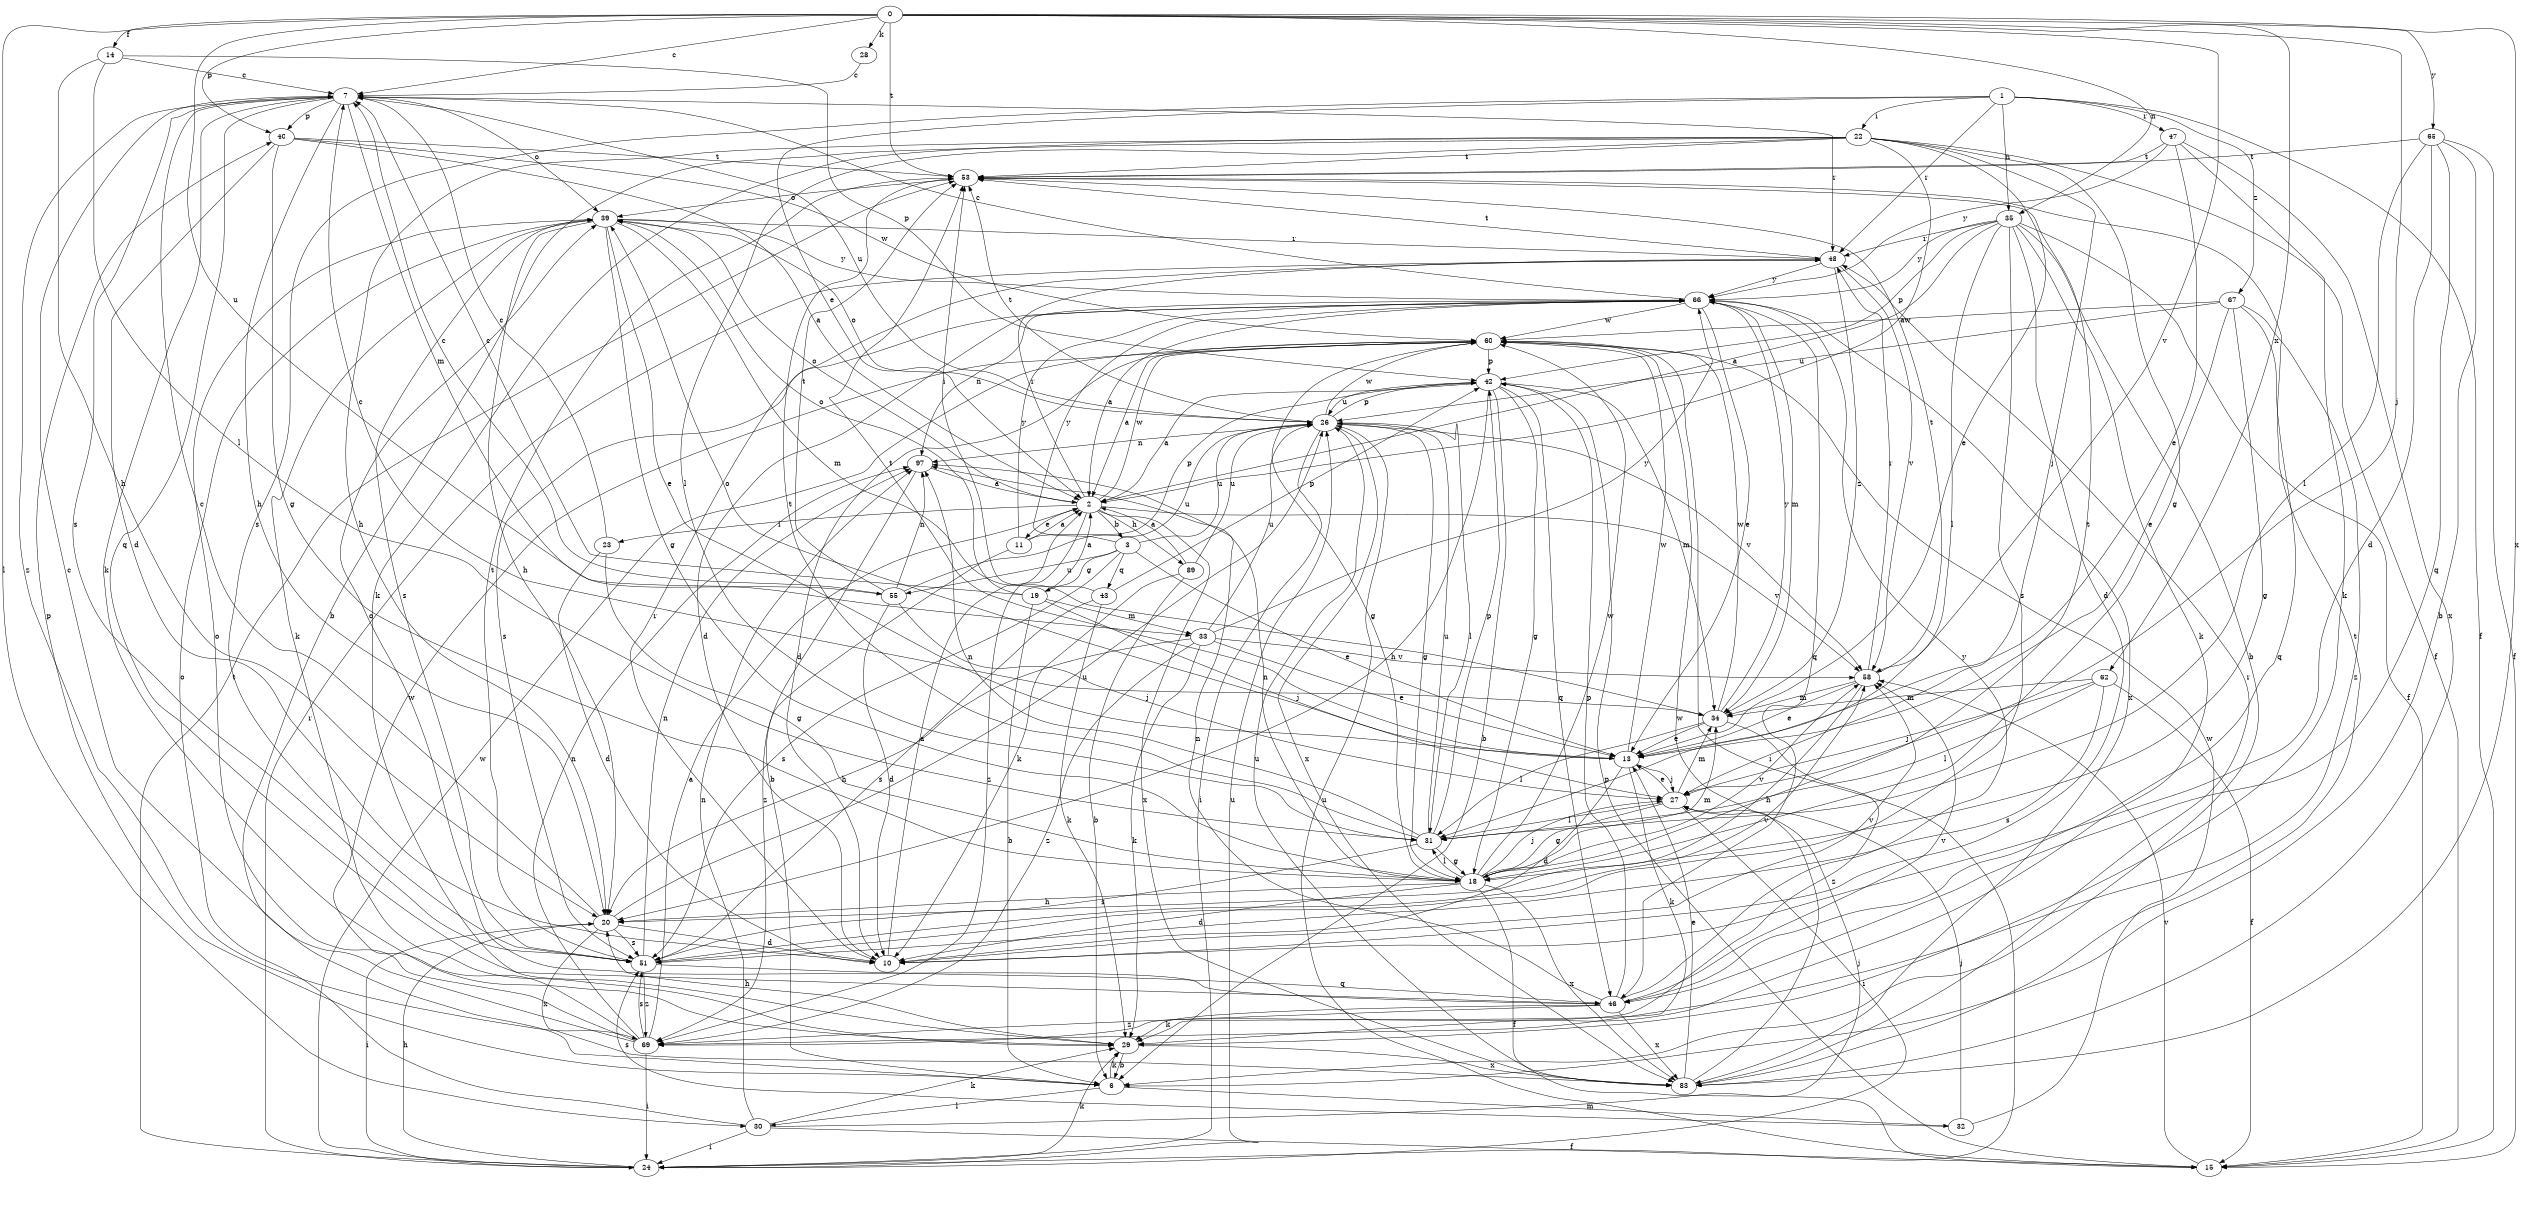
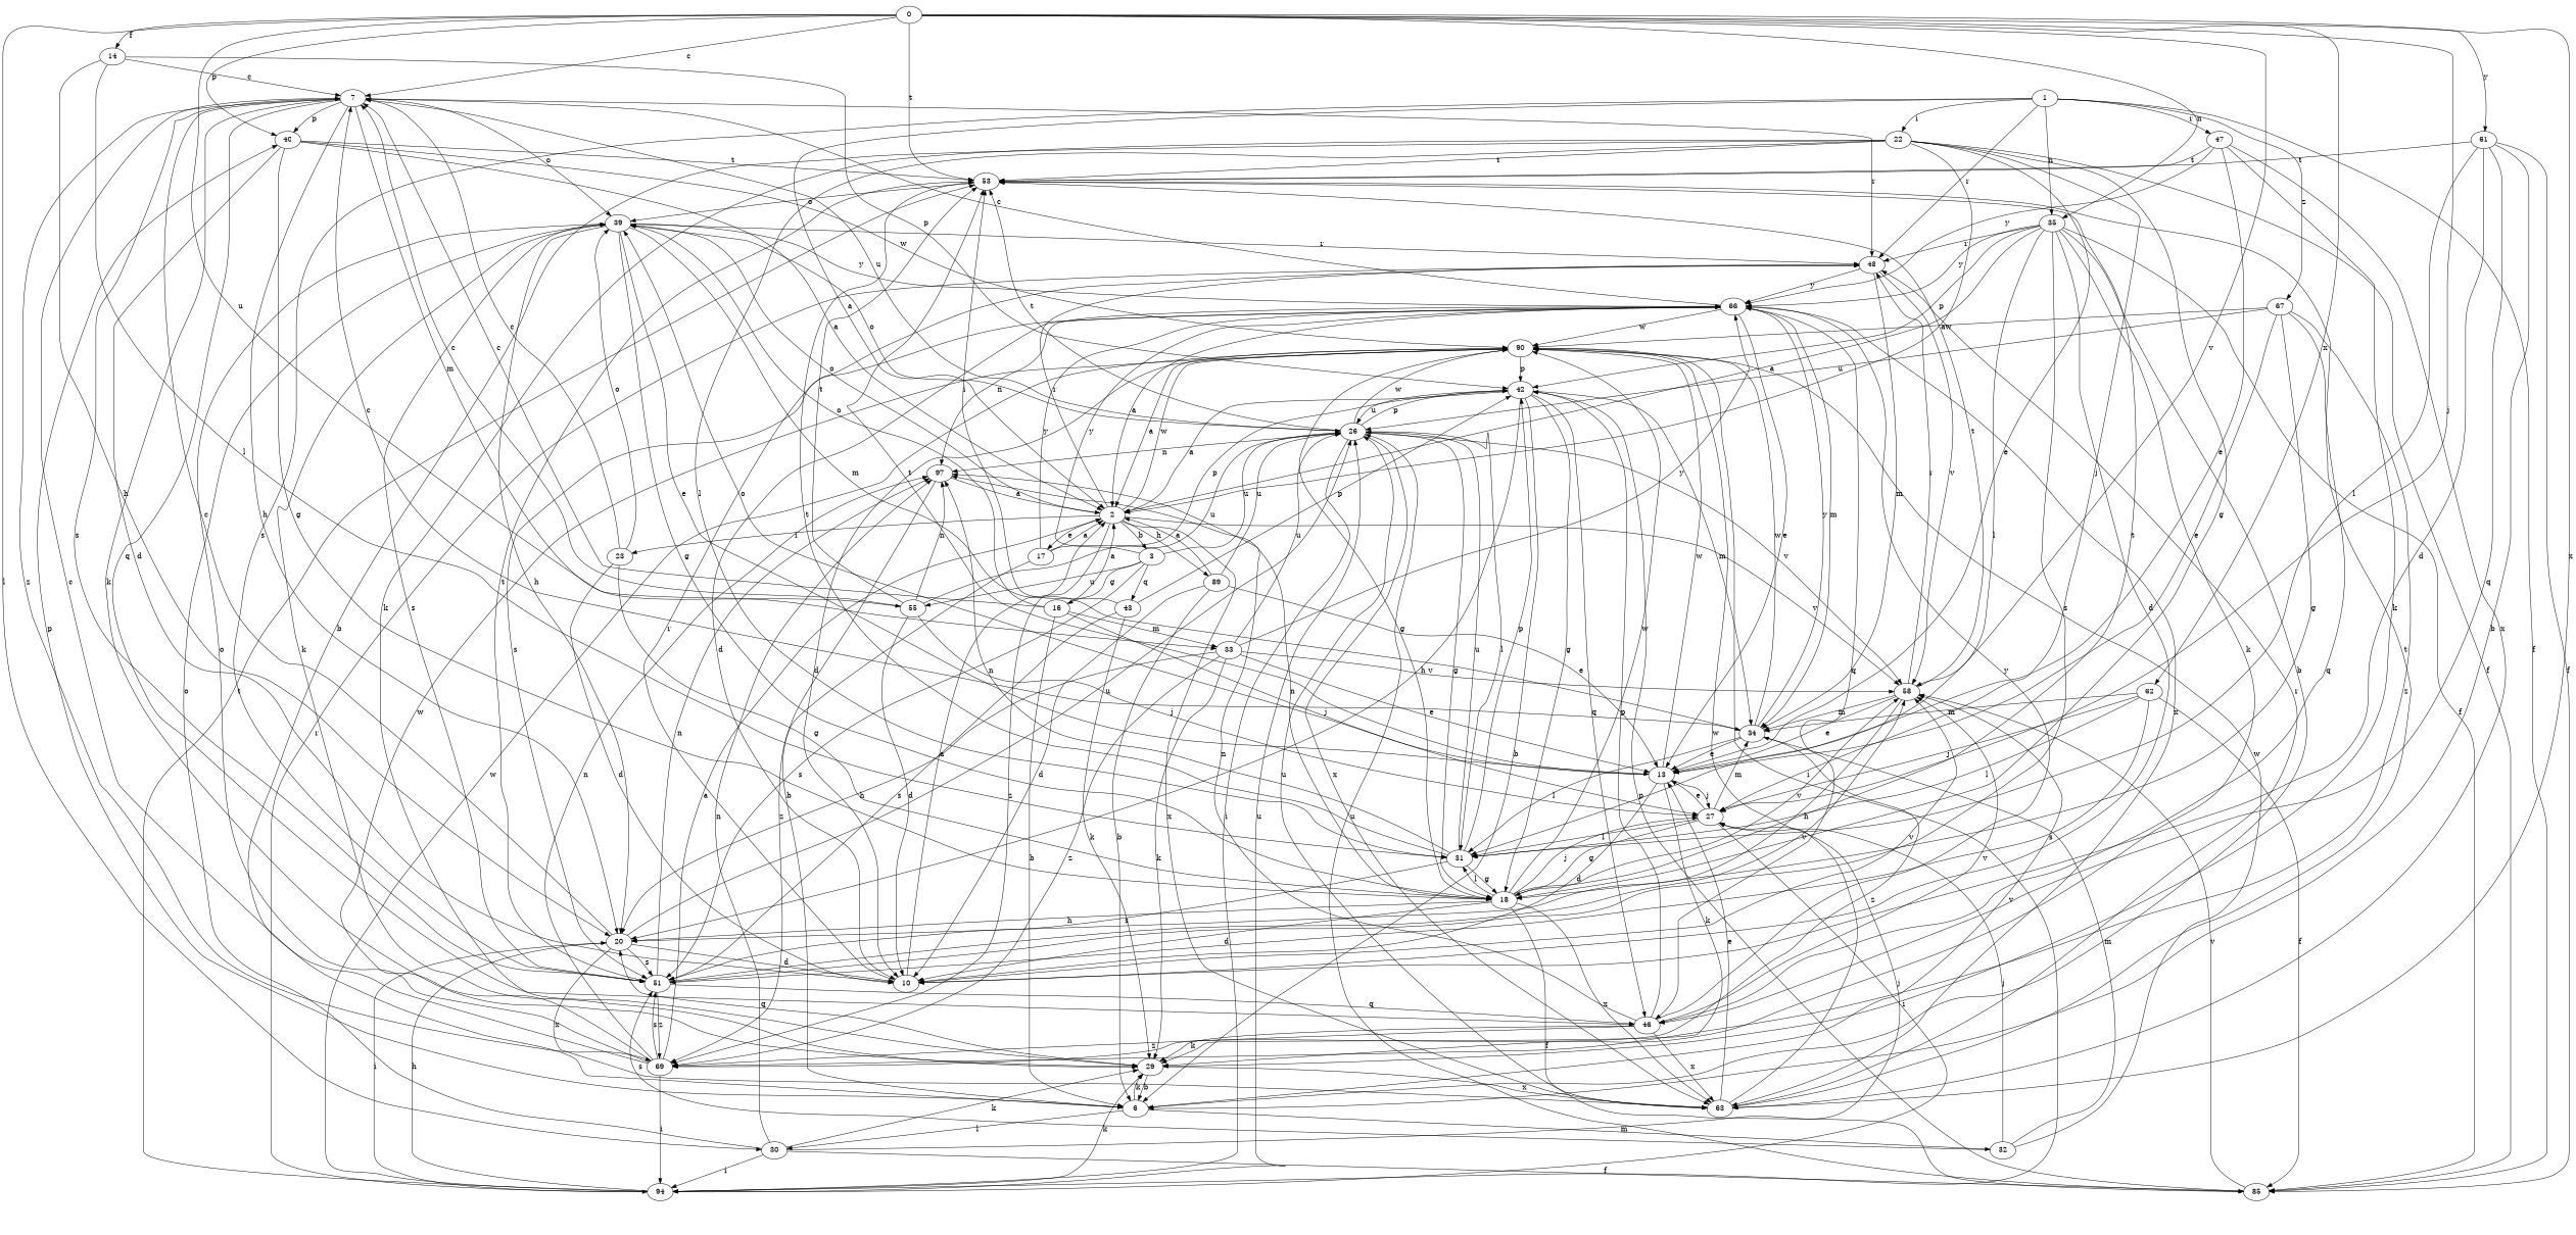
  strict digraph {
    0
    7
    14
    27
-   28
    30
    35
    40
    53
    55
    58
    62
-   63 [label=83]
-   65
+   63
+   65 [label=61]
    48
    51
    39
    69
    n19 [label=26]
    29
    20
    33
    46
    42
    31
    13
    18
    34
-   24
-   15
+   24 [label=94]
+   15 [label=85]
    n31 [label=97]
    2
    66
    n34 [label=6]
    10
-   60
+   60 [label=90]
    1
    22
    47
    67
    3
-   11
+   11 [label=17]
    n43 [label=89]
    23
-   16 [label=19]
+   16
    43
    32
    0 -> 7 [label=c]
    0 -> 14 [label=f]
    0 -> 27 [label=j]
-   0 -> 28 [label=k]
    0 -> 30 [label=l]
    0 -> 35 [label=n]
    0 -> 40 [label=p]
    0 -> 53 [label=t]
    0 -> 55 [label=u]
    0 -> 58 [label=v]
    0 -> 62 [label=x]
    0 -> 63 [label=x]
    0 -> 65 [label=y]
    7 -> 40 [label=p]
    7 -> 48 [label=r]
    7 -> 51 [label=s]
    7 -> 39 [label=o]
    7 -> 69 [label=z]
    7 -> n19 [label=u]
    7 -> 29 [label=k]
    7 -> 20 [label=h]
    7 -> 33 [label=m]
    7 -> 46 [label=q]
    14 -> 7 [label=c]
    14 -> 20 [label=h]
    14 -> 42 [label=p]
    14 -> 31 [label=l]
    27 -> 31 [label=l]
    27 -> 13 [label=e]
    27 -> 18 [label=g]
    27 -> 34 [label=m]
    27 -> 24 [label=i]
-   28 -> 7 [label=c]
    30 -> 27 [label=j]
    30 -> 39 [label=o]
    30 -> 29 [label=k]
    30 -> 24 [label=i]
    30 -> 15 [label=f]
    30 -> n31 [label=n]
    35 -> 48 [label=r]
    35 -> 51 [label=s]
    35 -> 29 [label=k]
    35 -> 42 [label=p]
    35 -> 31 [label=l]
    35 -> 15 [label=f]
    35 -> 2 [label=a]
    35 -> 66 [label=y]
    35 -> n34 [label=b]
    35 -> 10 [label=d]
    40 -> 53 [label=t]
    40 -> 18 [label=g]
    40 -> 2 [label=a]
    40 -> 10 [label=d]
    40 -> 60 [label=w]
    53 -> 39 [label=o]
    55 -> 7 [label=c]
    55 -> 27 [label=j]
    55 -> 53 [label=t]
    55 -> n19 [label=u]
    55 -> n31 [label=n]
    55 -> 10 [label=d]
    58 -> 53 [label=t]
    58 -> 48 [label=r]
    58 -> 20 [label=h]
    58 -> 13 [label=e]
    58 -> 34 [label=m]
    62 -> 27 [label=j]
    62 -> 51 [label=s]
    62 -> 31 [label=l]
    62 -> 34 [label=m]
    62 -> 15 [label=f]
    63 -> 53 [label=t]
    63 -> 48 [label=r]
    63 -> n19 [label=u]
    63 -> 13 [label=e]
    63 -> 60 [label=w]
    65 -> 53 [label=t]
    65 -> 46 [label=q]
    65 -> 31 [label=l]
    65 -> 15 [label=f]
    65 -> n34 [label=b]
    65 -> 10 [label=d]
-   48 -> 53 [label=t]
    48 -> 58 [label=v]
-   48 -> 34 [label=z]
+   48 -> 34 [label=m]
    48 -> 66 [label=y]
    51 -> 53 [label=t]
    51 -> 58 [label=v]
    51 -> 69 [label=z]
    51 -> 46 [label=q]
    51 -> n31 [label=n]
    39 -> 48 [label=r]
    39 -> 51 [label=s]
    39 -> 29 [label=k]
    39 -> 20 [label=h]
    39 -> 13 [label=e]
    39 -> 18 [label=g]
    39 -> 34 [label=m]
    39 -> 66 [label=y]
    69 -> 7 [label=c]
    69 -> 51 [label=s]
    69 -> 39 [label=o]
    69 -> 24 [label=i]
    69 -> n31 [label=n]
    69 -> 2 [label=a]
    69 -> 60 [label=w]
    n19 -> 53 [label=t]
    n19 -> 58 [label=v]
    n19 -> 63 [label=x]
    n19 -> 39 [label=o]
    n19 -> 42 [label=p]
    n19 -> 31 [label=l]
    n19 -> 18 [label=g]
    n19 -> 24 [label=i]
    n19 -> n31 [label=n]
    n19 -> 60 [label=w]
    29 -> 63 [label=x]
-   29 -> 20 [label=h]
+   29 -> 20 [label=q]
    29 -> n34 [label=b]
    20 -> 7 [label=c]
    20 -> 63 [label=x]
    20 -> 51 [label=s]
    20 -> n19 [label=u]
    20 -> 24 [label=i]
    20 -> 10 [label=d]
    33 -> 58 [label=v]
    33 -> 69 [label=z]
    33 -> n19 [label=u]
    33 -> 29 [label=k]
    33 -> 20 [label=h]
    33 -> 13 [label=e]
    33 -> 66 [label=y]
    46 -> 58 [label=v]
    46 -> 63 [label=x]
-   46 -> 39 [label=o]
+   23 -> 39 [label=o]
    46 -> 69 [label=z]
    46 -> 29 [label=k]
    46 -> 42 [label=p]
    46 -> n31 [label=n]
    46 -> 66 [label=y]
    42 -> n19 [label=u]
    42 -> 20 [label=h]
    42 -> 46 [label=q]
    42 -> 18 [label=g]
    42 -> 34 [label=m]
    42 -> 2 [label=a]
    42 -> n34 [label=b]
    31 -> 53 [label=t]
    31 -> 51 [label=s]
    31 -> n19 [label=u]
    31 -> 42 [label=p]
    31 -> 18 [label=g]
    31 -> n31 [label=n]
    13 -> 27 [label=j]
    13 -> 53 [label=t]
    13 -> 39 [label=o]
    13 -> 29 [label=k]
    13 -> 10 [label=d]
    13 -> 60 [label=w]
    18 -> 27 [label=j]
    18 -> 53 [label=t]
    18 -> 58 [label=v]
    18 -> 63 [label=x]
    18 -> 20 [label=h]
    18 -> 31 [label=l]
-   18 -> 34 [label=m]
+   32 -> 34 [label=m]
    18 -> 15 [label=f]
    18 -> n31 [label=n]
    18 -> 10 [label=d]
    18 -> 60 [label=w]
    34 -> 7 [label=c]
    34 -> 69 [label=z]
    34 -> 31 [label=l]
    34 -> 13 [label=e]
    34 -> 66 [label=y]
    34 -> 60 [label=w]
    24 -> 53 [label=t]
    24 -> 48 [label=r]
    24 -> n19 [label=u]
    24 -> 29 [label=k]
    24 -> 20 [label=h]
    24 -> 60 [label=w]
    15 -> 58 [label=v]
    15 -> n19 [label=u]
    15 -> 42 [label=p]
    n31 -> 2 [label=a]
    n31 -> n34 [label=b]
    2 -> 58 [label=v]
    2 -> 63 [label=x]
    2 -> 48 [label=r]
    2 -> 39 [label=o]
    2 -> 69 [label=z]
    2 -> 60 [label=w]
    2 -> 3 [label=b]
    2 -> 11 [label=e]
    2 -> n43 [label=h]
    2 -> 23 [label=i]
    66 -> 7 [label=c]
    66 -> 63 [label=x]
    66 -> 51 [label=s]
    66 -> 46 [label=q]
    66 -> 13 [label=e]
    66 -> 34 [label=m]
    66 -> n31 [label=n]
    66 -> 2 [label=a]
    66 -> 10 [label=d]
    66 -> 60 [label=w]
    n34 -> 30 [label=l]
    n34 -> 40 [label=p]
+   n34 -> 58 [label=v]
    n34 -> 29 [label=k]
    n34 -> 32 [label=m]
    10 -> 58 [label=v]
    10 -> 48 [label=r]
    10 -> 2 [label=a]
    60 -> 42 [label=p]
    60 -> 18 [label=g]
    60 -> 24 [label=i]
    60 -> 2 [label=a]
    60 -> 10 [label=d]
    1 -> 35 [label=n]
    1 -> 48 [label=r]
    1 -> 51 [label=s]
    1 -> 15 [label=f]
-   1 -> 2 [label=e]
+   1 -> 2 [label=a]
    1 -> 22 [label=i]
    1 -> 47 [label=r]
    1 -> 67 [label=z]
    22 -> 27 [label=j]
    22 -> 53 [label=t]
    22 -> 29 [label=k]
-   22 -> 20 [label=h]
    22 -> 31 [label=l]
    22 -> 13 [label=e]
    22 -> 18 [label=g]
    22 -> 15 [label=f]
    22 -> 2 [label=a]
    22 -> n34 [label=b]
    47 -> 53 [label=t]
    47 -> 63 [label=x]
    47 -> 29 [label=k]
    47 -> 13 [label=e]
    47 -> 66 [label=y]
    67 -> 69 [label=z]
    67 -> n19 [label=u]
    67 -> 46 [label=q]
    67 -> 13 [label=e]
    67 -> 18 [label=g]
    67 -> 60 [label=w]
    3 -> 55 [label=u]
    3 -> 51 [label=s]
    3 -> n19 [label=u]
-   3 -> 13 [label=e]
+   n43 -> 13 [label=e]
    3 -> 66 [label=y]
    3 -> 16 [label=g]
    3 -> 43 [label=q]
    11 -> 69 [label=z]
    11 -> 42 [label=p]
    11 -> 2 [label=a]
    11 -> 66 [label=y]
    n43 -> n19 [label=u]
    n43 -> 2 [label=a]
    n43 -> n34 [label=b]
-   n43 -> 10 [label=k]
+   n43 -> 10 [label=d]
    23 -> 7 [label=c]
    23 -> 18 [label=g]
    23 -> 10 [label=d]
    16 -> 7 [label=c]
    16 -> 27 [label=j]
    16 -> 39 [label=o]
    16 -> 33 [label=m]
    16 -> 2 [label=a]
    16 -> n34 [label=b]
    43 -> 53 [label=i]
    43 -> 51 [label=s]
    43 -> 29 [label=k]
    43 -> 42 [label=p]
    32 -> 27 [label=j]
    32 -> 51 [label=s]
    32 -> 60 [label=w]
  }
